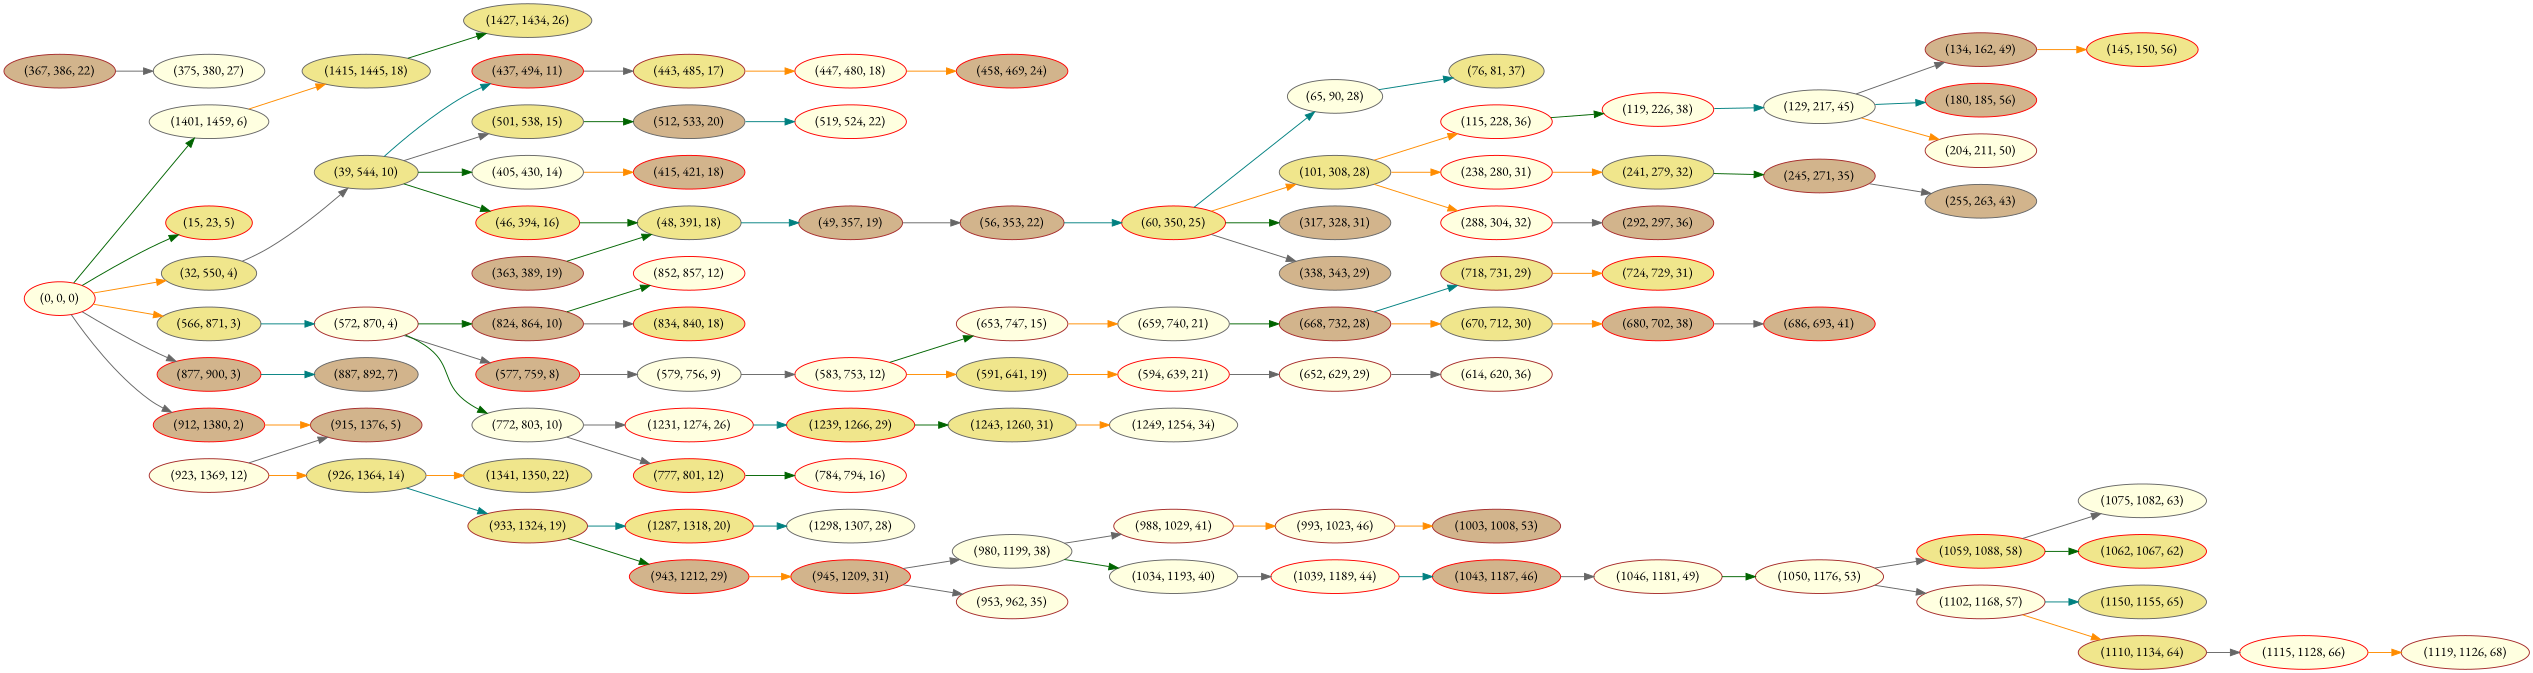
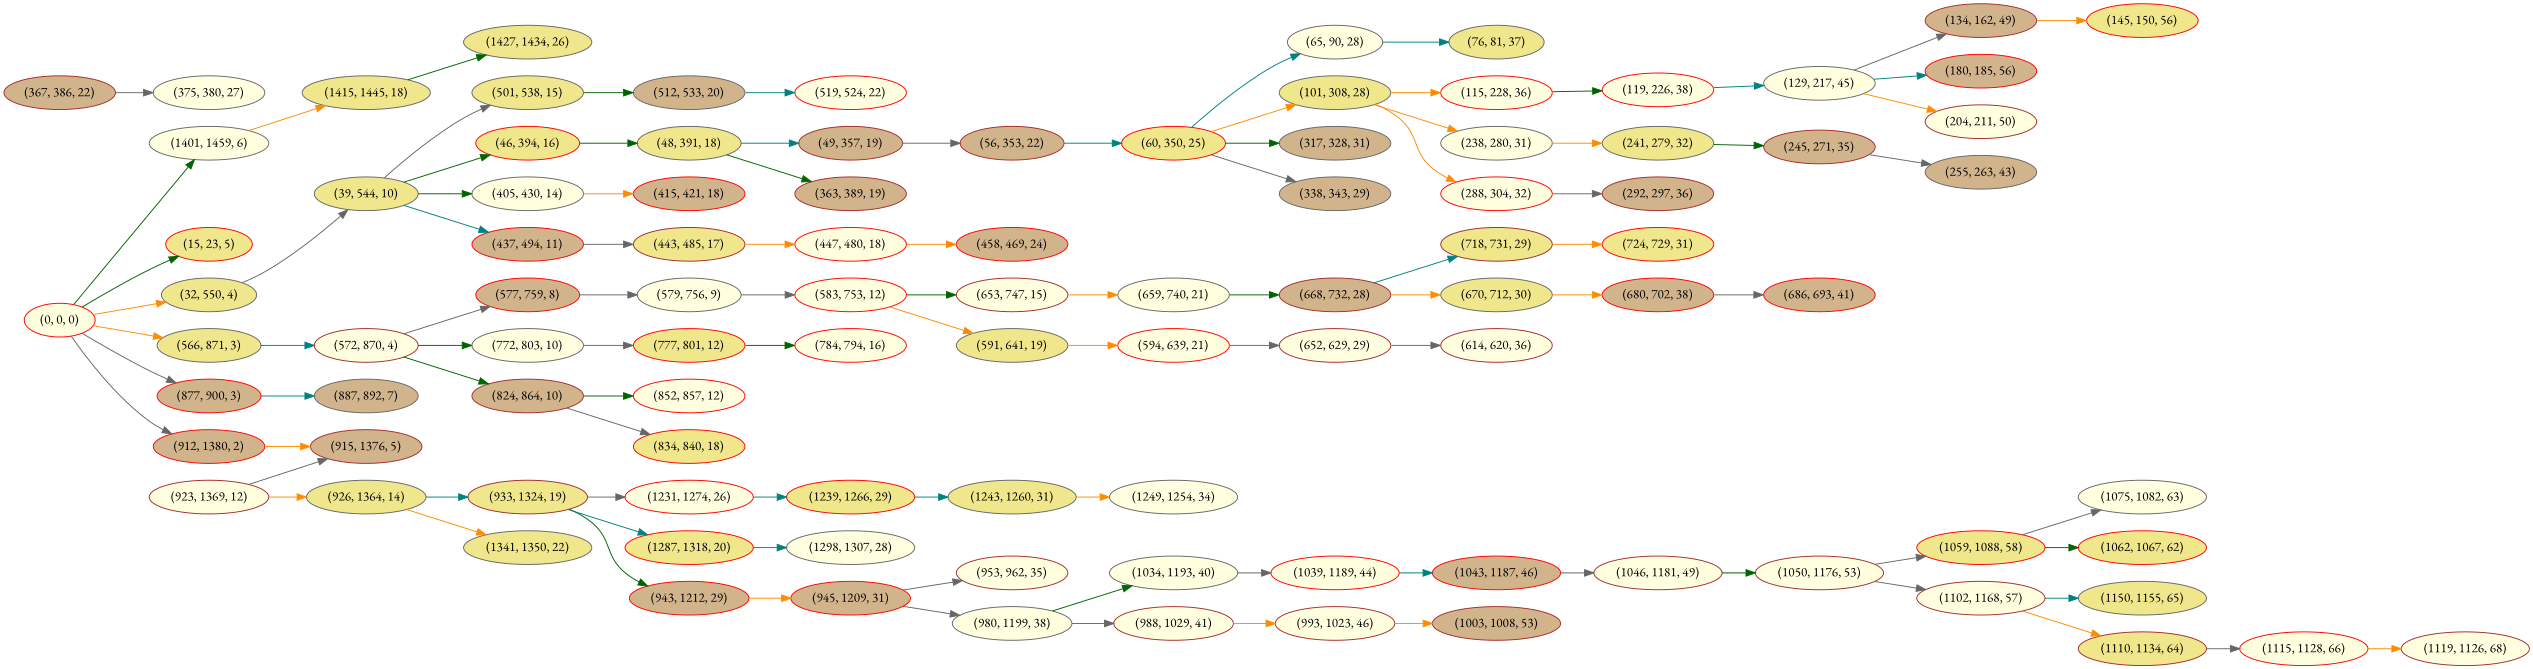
  digraph {
    fontname="EB Garamond"
    rankdir=LR
    node [color=red fillcolor=lightyellow fontname="EB Garamond" style=filled]
    edge [color=gray40 fontname="EB Garamond"]
    "(0, 0, 0)"
    "(15, 23, 5)" [fillcolor=khaki]
    "(32, 550, 4)" [color=gray40 fillcolor=khaki]
    "(566, 871, 3)" [color=gray40 fillcolor=khaki]
    "(877, 900, 3)" [fillcolor=tan]
    "(912, 1380, 2)" [fillcolor=tan]
    "(1401, 1459, 6)" [color=gray40]
    "(39, 544, 10)" [color=gray40 fillcolor=khaki]
    "(572, 870, 4)" [color=brown]
    "(887, 892, 7)" [color=gray40 fillcolor=tan]
    "(915, 1376, 5)" [color=brown fillcolor=tan]
    "(1415, 1445, 18)" [color=gray40 fillcolor=khaki]
    "(46, 394, 16)" [fillcolor=khaki]
    "(405, 430, 14)" [color=gray40]
    "(437, 494, 11)" [fillcolor=tan]
    "(501, 538, 15)" [color=gray40 fillcolor=khaki]
    "(48, 391, 18)" [color=gray40 fillcolor=khaki]
    "(415, 421, 18)" [fillcolor=tan]
    "(443, 485, 17)" [color=brown fillcolor=khaki]
    "(512, 533, 20)" [color=gray40 fillcolor=tan]
    "(49, 357, 19)" [color=brown fillcolor=tan]
    "(363, 389, 19)" [color=brown fillcolor=tan]
    "(56, 353, 22)" [color=brown fillcolor=tan]
    "(60, 350, 25)" [fillcolor=khaki]
    "(65, 90, 28)" [color=gray40]
    "(101, 308, 28)" [color=gray40 fillcolor=khaki]
    "(317, 328, 31)" [color=gray40 fillcolor=tan]
    "(338, 343, 29)" [color=gray40 fillcolor=tan]
    "(76, 81, 37)" [color=gray40 fillcolor=khaki]
    "(115, 228, 36)"
-   "(238, 280, 31)"
+   "(238, 280, 31)" [color=gray40]
    "(288, 304, 32)"
    "(119, 226, 38)"
    "(241, 279, 32)" [color=gray40 fillcolor=khaki]
    "(292, 297, 36)" [color=brown fillcolor=tan]
    "(129, 217, 45)" [color=gray40]
    "(134, 162, 49)" [color=brown fillcolor=tan]
    "(180, 185, 56)" [fillcolor=tan]
    "(204, 211, 50)" [color=brown]
    "(145, 150, 56)" [fillcolor=khaki]
    "(245, 271, 35)" [color=brown fillcolor=tan]
    "(255, 263, 43)" [color=gray40 fillcolor=tan]
    "(367, 386, 22)" [color=brown fillcolor=tan]
    "(375, 380, 27)" [color=gray40]
    "(447, 480, 18)"
    "(458, 469, 24)" [fillcolor=tan]
    "(519, 524, 22)"
    "(577, 759, 8)" [fillcolor=tan]
    "(772, 803, 10)" [color=gray40]
    "(824, 864, 10)" [color=brown fillcolor=tan]
    "(579, 756, 9)" [color=gray40]
    "(777, 801, 12)" [fillcolor=khaki]
    "(834, 840, 18)" [fillcolor=khaki]
    "(852, 857, 12)"
    "(583, 753, 12)"
    "(591, 641, 19)" [color=gray40 fillcolor=khaki]
    "(653, 747, 15)" [color=brown]
    "(594, 639, 21)"
    "(659, 740, 21)" [color=gray40]
    n60 [color=brown label="(652, 629, 29)"]
    "(614, 620, 36)" [color=brown]
    "(668, 732, 28)" [color=brown fillcolor=tan]
    "(670, 712, 30)" [color=gray40 fillcolor=khaki]
    "(718, 731, 29)" [color=brown fillcolor=khaki]
    "(680, 702, 38)" [fillcolor=tan]
    "(724, 729, 31)" [fillcolor=khaki]
    "(686, 693, 41)" [fillcolor=tan]
    "(784, 794, 16)"
    "(923, 1369, 12)" [color=brown]
    "(926, 1364, 14)" [color=gray40 fillcolor=khaki]
    "(933, 1324, 19)" [color=brown fillcolor=khaki]
    "(1341, 1350, 22)" [color=gray40 fillcolor=khaki]
    "(943, 1212, 29)" [fillcolor=tan]
    "(1231, 1274, 26)"
    "(1287, 1318, 20)" [fillcolor=khaki]
    "(945, 1209, 31)" [fillcolor=tan]
    "(1239, 1266, 29)" [fillcolor=khaki]
    "(1298, 1307, 28)" [color=gray40]
    "(953, 962, 35)" [color=brown]
    "(980, 1199, 38)" [color=gray40]
    "(988, 1029, 41)" [color=brown]
    "(1034, 1193, 40)" [color=gray40]
    "(993, 1023, 46)" [color=brown]
    "(1039, 1189, 44)"
    "(1003, 1008, 53)" [color=brown fillcolor=tan]
    "(1043, 1187, 46)" [fillcolor=tan]
    "(1046, 1181, 49)" [color=brown]
    "(1050, 1176, 53)" [color=brown]
    n89 [fillcolor=khaki label="(1059, 1088, 58)"]
    "(1102, 1168, 57)" [color=brown]
    "(1062, 1067, 62)" [fillcolor=khaki]
    "(1075, 1082, 63)" [color=gray40]
    "(1110, 1134, 64)" [color=brown fillcolor=khaki]
    "(1150, 1155, 65)" [color=gray40 fillcolor=khaki]
    "(1115, 1128, 66)"
    "(1119, 1126, 68)" [color=brown]
    "(1243, 1260, 31)" [color=gray40 fillcolor=khaki]
    "(1249, 1254, 34)" [color=gray40]
    "(1427, 1434, 26)" [color=gray40 fillcolor=khaki]
    "(0, 0, 0)" -> "(15, 23, 5)" [color=darkgreen]
    "(0, 0, 0)" -> "(32, 550, 4)" [color=darkorange]
    "(0, 0, 0)" -> "(566, 871, 3)" [color=darkorange]
    "(0, 0, 0)" -> "(877, 900, 3)"
    "(0, 0, 0)" -> "(912, 1380, 2)"
    "(0, 0, 0)" -> "(1401, 1459, 6)" [color=darkgreen]
    "(32, 550, 4)" -> "(39, 544, 10)"
    "(566, 871, 3)" -> "(572, 870, 4)" [color=teal]
    "(877, 900, 3)" -> "(887, 892, 7)" [color=teal]
    "(912, 1380, 2)" -> "(915, 1376, 5)" [color=darkorange]
    "(1401, 1459, 6)" -> "(1415, 1445, 18)" [color=darkorange]
    "(39, 544, 10)" -> "(46, 394, 16)" [color=darkgreen]
    "(39, 544, 10)" -> "(405, 430, 14)" [color=darkgreen]
    "(39, 544, 10)" -> "(437, 494, 11)" [color=teal]
    "(39, 544, 10)" -> "(501, 538, 15)"
    "(572, 870, 4)" -> "(577, 759, 8)"
    "(572, 870, 4)" -> "(772, 803, 10)" [color=darkgreen]
    "(572, 870, 4)" -> "(824, 864, 10)" [color=darkgreen]
    "(1415, 1445, 18)" -> "(1427, 1434, 26)" [color=darkgreen]
    "(46, 394, 16)" -> "(48, 391, 18)" [color=darkgreen]
    "(405, 430, 14)" -> "(415, 421, 18)" [color=darkorange]
    "(437, 494, 11)" -> "(443, 485, 17)"
    "(501, 538, 15)" -> "(512, 533, 20)" [color=darkgreen]
    "(48, 391, 18)" -> "(49, 357, 19)" [color=teal]
-   "(363, 389, 19)" -> "(48, 391, 18)" [color=darkgreen]
+   "(48, 391, 18)" -> "(363, 389, 19)" [color=darkgreen]
    "(443, 485, 17)" -> "(447, 480, 18)" [color=darkorange]
    "(512, 533, 20)" -> "(519, 524, 22)" [color=teal]
    "(49, 357, 19)" -> "(56, 353, 22)"
    "(56, 353, 22)" -> "(60, 350, 25)" [color=teal]
    "(60, 350, 25)" -> "(65, 90, 28)" [color=teal]
    "(60, 350, 25)" -> "(101, 308, 28)" [color=darkorange]
    "(60, 350, 25)" -> "(317, 328, 31)" [color=darkgreen]
    "(60, 350, 25)" -> "(338, 343, 29)"
    "(65, 90, 28)" -> "(76, 81, 37)" [color=teal]
    "(101, 308, 28)" -> "(115, 228, 36)" [color=darkorange]
    "(101, 308, 28)" -> "(238, 280, 31)" [color=darkorange]
    "(101, 308, 28)" -> "(288, 304, 32)" [color=darkorange]
    "(115, 228, 36)" -> "(119, 226, 38)" [color=darkgreen]
    "(238, 280, 31)" -> "(241, 279, 32)" [color=darkorange]
    "(288, 304, 32)" -> "(292, 297, 36)"
    "(119, 226, 38)" -> "(129, 217, 45)" [color=teal]
    "(241, 279, 32)" -> "(245, 271, 35)" [color=darkgreen]
    "(129, 217, 45)" -> "(134, 162, 49)"
    "(129, 217, 45)" -> "(180, 185, 56)" [color=teal]
    "(129, 217, 45)" -> "(204, 211, 50)" [color=darkorange]
    "(134, 162, 49)" -> "(145, 150, 56)" [color=darkorange]
    "(245, 271, 35)" -> "(255, 263, 43)"
    "(367, 386, 22)" -> "(375, 380, 27)"
    "(447, 480, 18)" -> "(458, 469, 24)" [color=darkorange]
    "(577, 759, 8)" -> "(579, 756, 9)"
    "(772, 803, 10)" -> "(777, 801, 12)"
    "(824, 864, 10)" -> "(834, 840, 18)"
    "(824, 864, 10)" -> "(852, 857, 12)" [color=darkgreen]
    "(579, 756, 9)" -> "(583, 753, 12)"
    "(777, 801, 12)" -> "(784, 794, 16)" [color=darkgreen]
    "(583, 753, 12)" -> "(591, 641, 19)" [color=darkorange]
    "(583, 753, 12)" -> "(653, 747, 15)" [color=darkgreen]
    "(591, 641, 19)" -> "(594, 639, 21)" [color=darkorange]
    "(653, 747, 15)" -> "(659, 740, 21)" [color=darkorange]
    "(594, 639, 21)" -> n60
    "(659, 740, 21)" -> "(668, 732, 28)" [color=darkgreen]
    n60 -> "(614, 620, 36)"
    "(668, 732, 28)" -> "(670, 712, 30)" [color=darkorange]
    "(668, 732, 28)" -> "(718, 731, 29)" [color=teal]
    "(670, 712, 30)" -> "(680, 702, 38)" [color=darkorange]
    "(718, 731, 29)" -> "(724, 729, 31)" [color=darkorange]
    "(680, 702, 38)" -> "(686, 693, 41)"
    "(923, 1369, 12)" -> "(915, 1376, 5)"
    "(923, 1369, 12)" -> "(926, 1364, 14)" [color=darkorange]
    "(926, 1364, 14)" -> "(933, 1324, 19)" [color=teal]
    "(926, 1364, 14)" -> "(1341, 1350, 22)" [color=darkorange]
    "(933, 1324, 19)" -> "(943, 1212, 29)" [color=darkgreen]
-   "(772, 803, 10)" -> "(1231, 1274, 26)"
+   "(933, 1324, 19)" -> "(1231, 1274, 26)"
    "(933, 1324, 19)" -> "(1287, 1318, 20)" [color=teal]
    "(943, 1212, 29)" -> "(945, 1209, 31)" [color=darkorange]
    "(1231, 1274, 26)" -> "(1239, 1266, 29)" [color=teal]
    "(1287, 1318, 20)" -> "(1298, 1307, 28)" [color=teal]
    "(945, 1209, 31)" -> "(953, 962, 35)"
    "(945, 1209, 31)" -> "(980, 1199, 38)"
-   "(1239, 1266, 29)" -> "(1243, 1260, 31)" [color=darkgreen]
+   "(1239, 1266, 29)" -> "(1243, 1260, 31)" [color=teal]
    "(980, 1199, 38)" -> "(988, 1029, 41)"
    "(980, 1199, 38)" -> "(1034, 1193, 40)" [color=darkgreen]
    "(988, 1029, 41)" -> "(993, 1023, 46)" [color=darkorange]
    "(1034, 1193, 40)" -> "(1039, 1189, 44)"
    "(993, 1023, 46)" -> "(1003, 1008, 53)" [color=darkorange]
    "(1039, 1189, 44)" -> "(1043, 1187, 46)" [color=teal]
    "(1043, 1187, 46)" -> "(1046, 1181, 49)"
    "(1046, 1181, 49)" -> "(1050, 1176, 53)" [color=darkgreen]
    "(1050, 1176, 53)" -> n89
    "(1050, 1176, 53)" -> "(1102, 1168, 57)"
    n89 -> "(1062, 1067, 62)" [color=darkgreen]
    n89 -> "(1075, 1082, 63)"
    "(1102, 1168, 57)" -> "(1110, 1134, 64)" [color=darkorange]
    "(1102, 1168, 57)" -> "(1150, 1155, 65)" [color=teal]
    "(1110, 1134, 64)" -> "(1115, 1128, 66)"
    "(1115, 1128, 66)" -> "(1119, 1126, 68)" [color=darkorange]
    "(1243, 1260, 31)" -> "(1249, 1254, 34)" [color=darkorange]
  }
